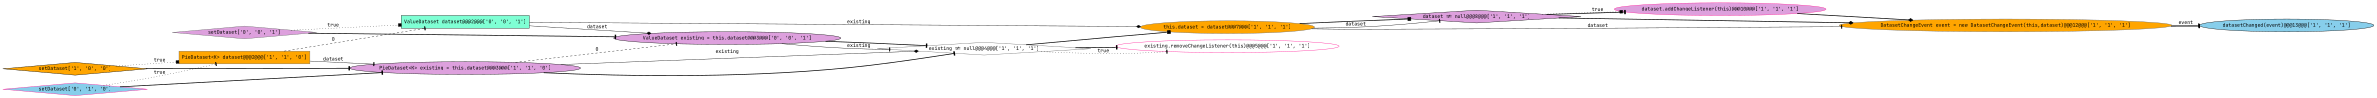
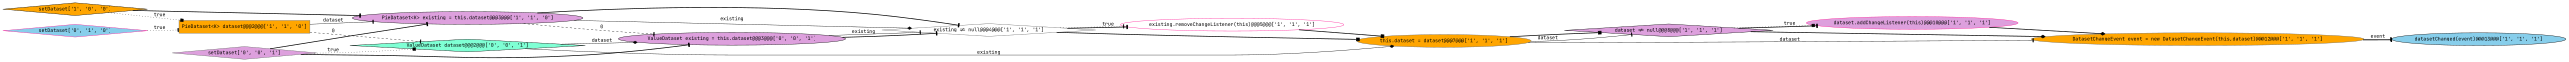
  digraph {
    fontname="JetBrains Mono"
    rankdir=LR
    node [color=black fillcolor=plum fontname="JetBrains Mono" shape=ellipse style=filled]
    edge [arrowhead=tee fontname="JetBrains Mono" style=bold]
    n1 [fillcolor=skyblue label="datasetChanged(event)@@@13@@@['1', '1', '1']"]
    n2 [fillcolor=orange label="setDataset['1', '0', '0']" shape=diamond]
    n3 [color=gray40 fillcolor=orange label="PieDataset<K> dataset@@@2@@@['1', '1', '0']" shape=box]
    n4 [label="PieDataset<K> existing = this.dataset@@@3@@@['1', '1', '0']"]
-   n5 [fillcolor=aquamarine label="ValueDataset dataset@@@2@@@['0', '0', '1']" shape=box]
+   n5 [fillcolor=aquamarine label="ValueDataset dataset@@@2@@@['0', '0', '1']" shape=diamond]
    n6 [label="ValueDataset existing = this.dataset@@@3@@@['0', '0', '1']"]
    n7 [color=gray40 fillcolor=white label="existing != null@@@4@@@['1', '1', '1']" shape=diamond]
    n8 [label="dataset != null@@@8@@@['1', '1', '1']" shape=diamond]
    n9 [color=deeppink label="dataset.addChangeListener(this)@@@10@@@['1', '1', '1']"]
    n10 [color=gray40 fillcolor=orange label="DatasetChangeEvent event = new DatasetChangeEvent(this,dataset)@@@12@@@['1', '1', '1']"]
    n11 [color=gray40 label="setDataset['0', '0', '1']" shape=diamond]
    n12 [color=gray40 fillcolor=orange label="this.dataset = dataset@@@7@@@['1', '1', '1']"]
    n13 [color=deeppink fillcolor=white label="existing.removeChangeListener(this)@@@5@@@['1', '1', '1']"]
    n14 [color=deeppink fillcolor=skyblue label="setDataset['0', '1', '0']" shape=diamond]
    n2 -> n3 [arrowhead=box label=true style=dotted]
    n2 -> n4
    n3 -> n4 [label=dataset style=solid]
    n3 -> n5 [label=0 style=dashed]
    n4 -> n6 [label=0 style=dashed]
    n4 -> n7
    n4 -> n7 [arrowhead=diamond label=existing style=solid]
    n5 -> n6 [arrowhead=diamond label=dataset style=solid]
    n5 -> n12 [arrowhead=diamond label=existing style=solid]
    n6 -> n7 [label=existing style=solid]
    n6 -> n7
    n7 -> n12 [arrowhead=box]
    n7 -> n13 [label=true style=dotted]
    n7 -> n13
    n8 -> n9 [arrowhead=box label=true style=dotted]
    n8 -> n9
    n8 -> n10 [arrowhead=diamond]
    n9 -> n10 [arrowhead=diamond]
    n10 -> n1 [label=event style=solid]
    n10 -> n1
    n11 -> n5 [arrowhead=box label=true style=dotted]
    n11 -> n6
    n12 -> n8 [label=dataset style=solid]
    n12 -> n8 [arrowhead=box]
    n12 -> n10 [label=dataset style=solid]
+   n13 -> n12 [arrowhead=box]
    n14 -> n3 [label=true style=dotted]
-   n14 -> n4
+   n11 -> n4
  }
